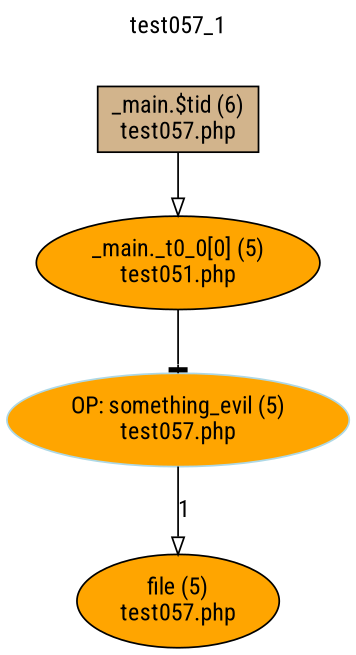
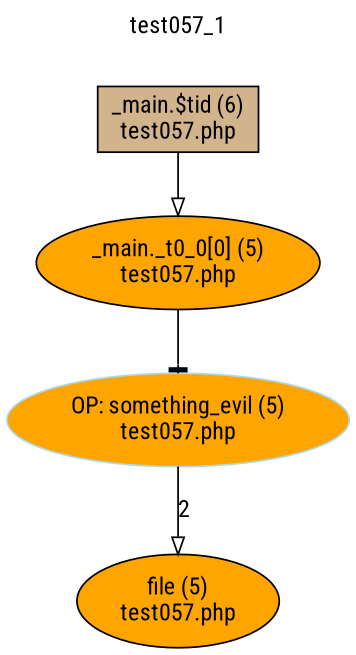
  digraph {
    fontname="Roboto Condensed"
    label=test057_1
    labelloc=t
    node [fillcolor=orange fontname="Roboto Condensed" shape=ellipse style=filled]
    edge [arrowhead=onormal fontname="Roboto Condensed"]
    n1 [fillcolor=tan label="_main.$tid (6)\ntest057.php" shape=box]
-   n2 [label="_main._t0_0[0] (5)\ntest051.php"]
+   n2 [label="_main._t0_0[0] (5)\ntest057.php"]
    n3 [color=lightblue label="OP: something_evil (5)\ntest057.php"]
    n4 [label="file (5)\ntest057.php"]
    n1 -> n2
    n2 -> n3 [arrowhead=tee]
-   n3 -> n4 [label=1]
+   n3 -> n4 [label=2]
  }
